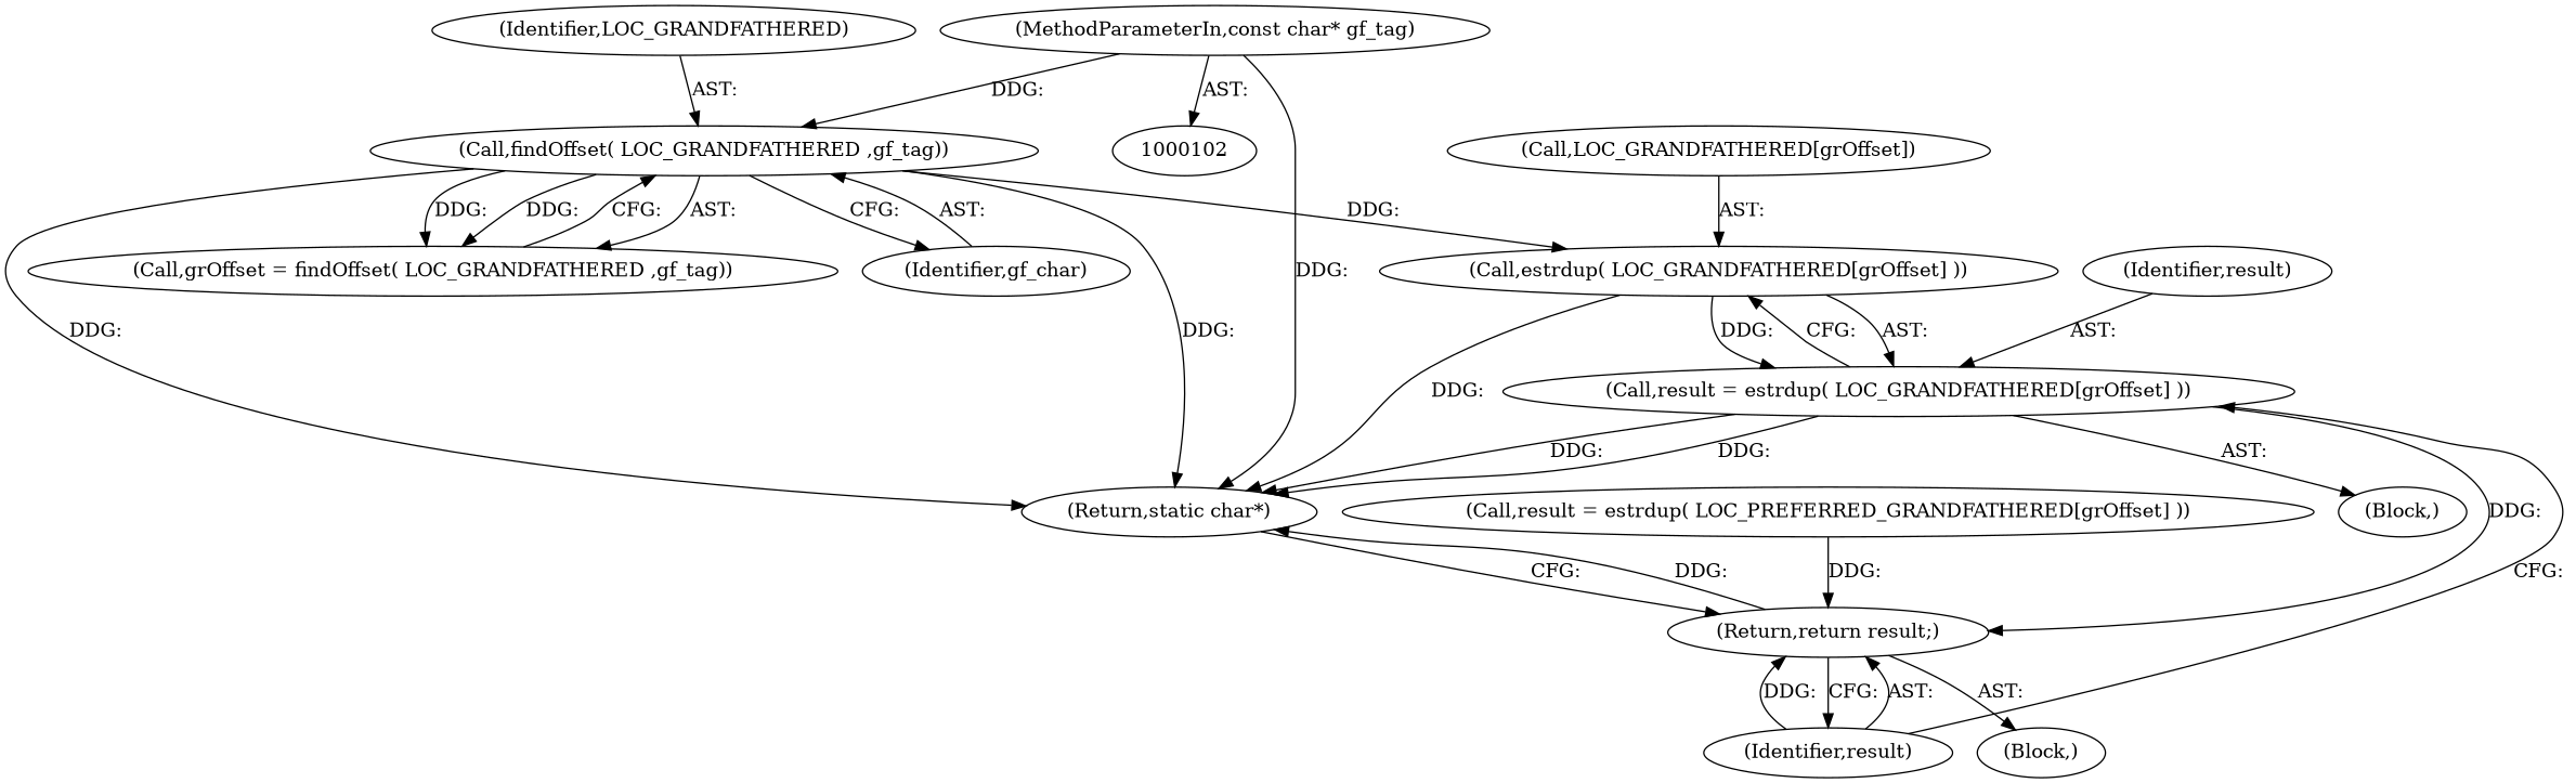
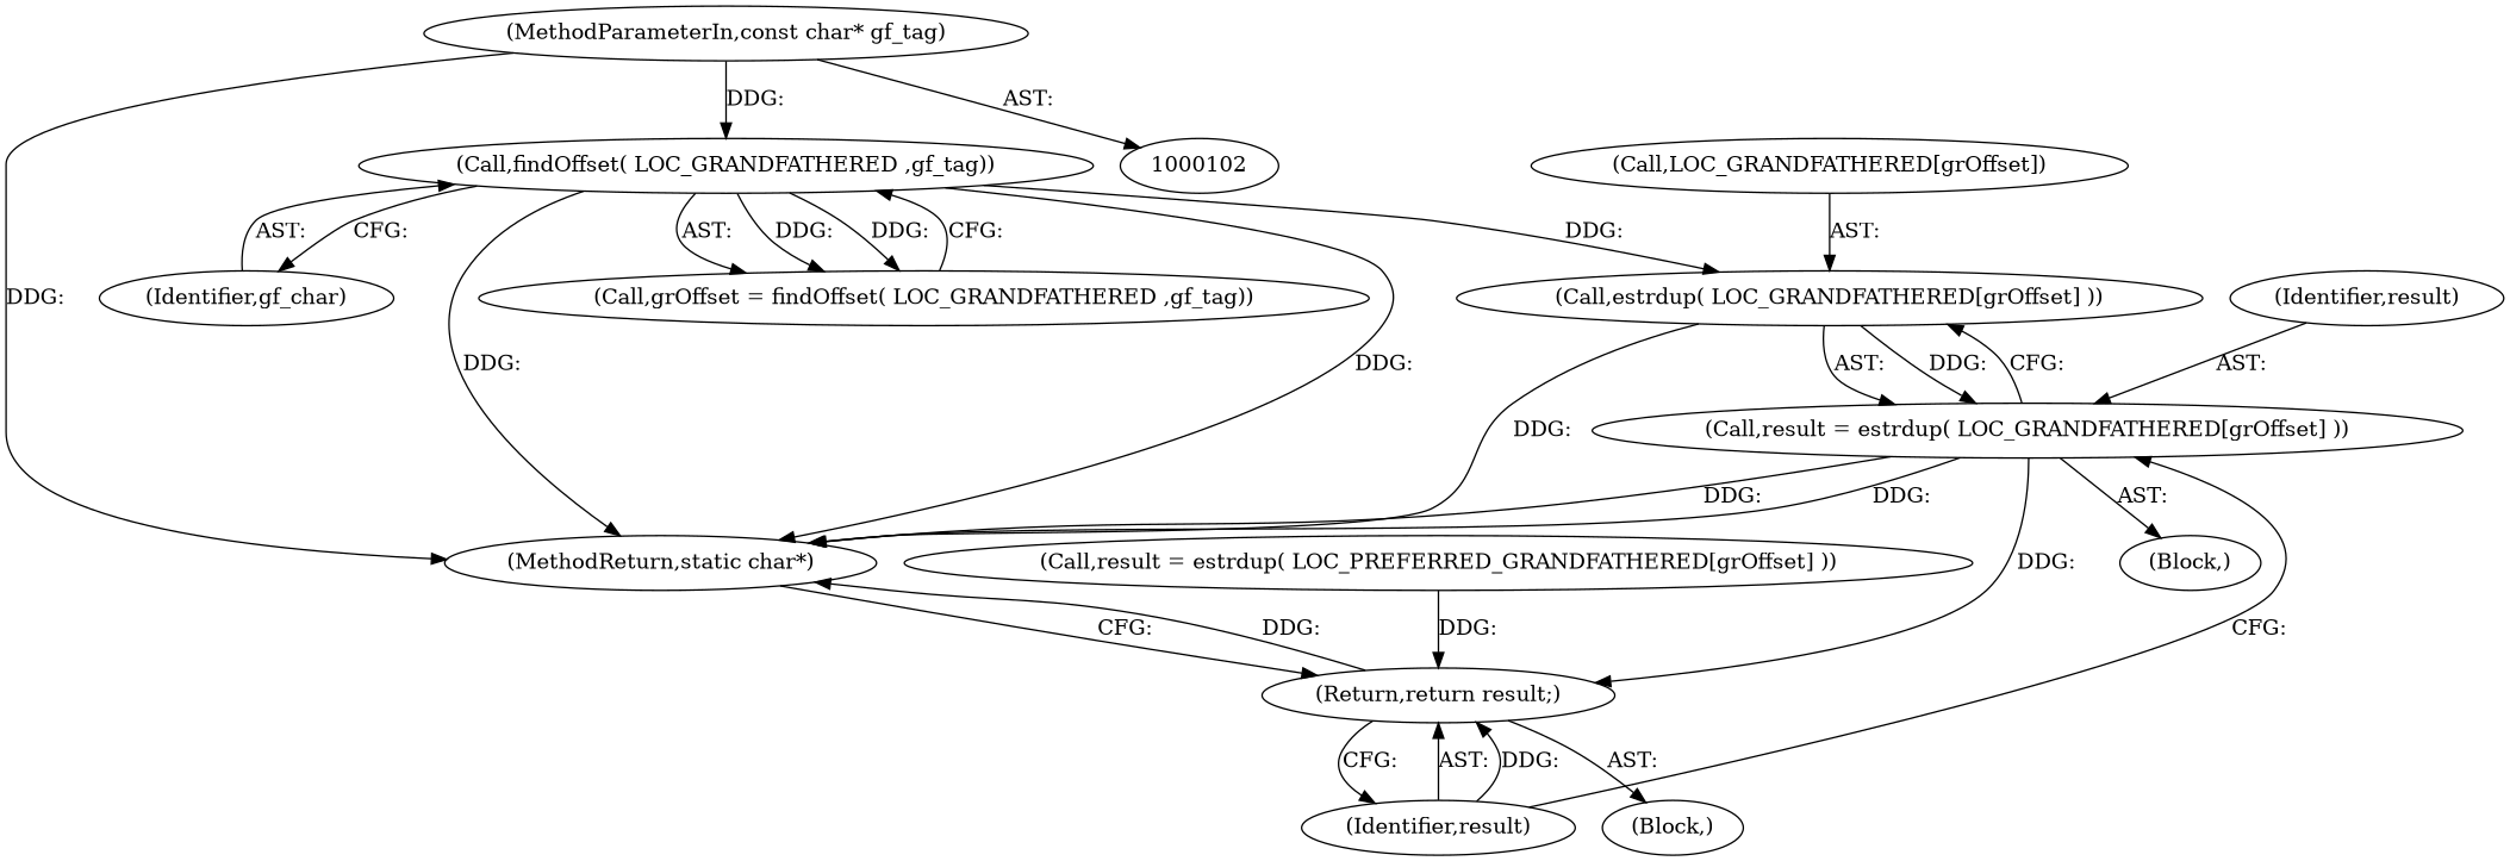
  digraph {
    n1 [label="(Call,estrdup( LOC_GRANDFATHERED[grOffset] ))"]
    n2 [label="(Call,result = estrdup( LOC_GRANDFATHERED[grOffset] ))"]
-   n3 [label="(Return,static char*)"]
+   n3 [label="(MethodReturn,static char*)"]
    n4 [label="(Return,return result;)"]
    n5 [label="(Block,)"]
    n6 [label="(Call,LOC_GRANDFATHERED[grOffset])"]
    n7 [label="(Call,findOffset( LOC_GRANDFATHERED ,gf_tag))"]
    n8 [label="(Call,grOffset = findOffset( LOC_GRANDFATHERED ,gf_tag))"]
    n9 [label="(Identifier,gf_char)"]
    n10 [label="(MethodParameterIn,const char* gf_tag)"]
    1000102
    n12 [label="(Identifier,result)"]
    n13 [label="(Block,)"]
    n14 [label="(Identifier,result)"]
-   n15 [label="(Identifier,LOC_GRANDFATHERED)"]
    n16 [label="(Call,result = estrdup( LOC_PREFERRED_GRANDFATHERED[grOffset] ))"]
    n1 -> n2 [label="AST: "]
    n1 -> n2 [label="DDG: "]
    n1 -> n3 [label="DDG: "]
    n2 -> n1 [label="CFG: "]
    n2 -> n3 [label="DDG: "]
    n2 -> n3 [label="DDG: "]
    n2 -> n4 [label="DDG: "]
    n2 -> n5 [label="AST: "]
    n3 -> n4 [label="CFG: "]
    n4 -> n3 [label="DDG: "]
    n4 -> n12 [label="CFG: "]
    n4 -> n13 [label="AST: "]
    n6 -> n1 [label="AST: "]
    n7 -> n1 [label="DDG: "]
    n7 -> n3 [label="DDG: "]
    n7 -> n3 [label="DDG: "]
    n7 -> n8 [label="AST: "]
    n7 -> n8 [label="DDG: "]
    n7 -> n8 [label="DDG: "]
    n7 -> n9 [label="CFG: "]
    n8 -> n7 [label="CFG: "]
    n9 -> n7 [label="AST: "]
    n10 -> n3 [label="DDG: "]
    n10 -> n7 [label="DDG: "]
    n10 -> 1000102 [label="AST: "]
    n12 -> n2 [label="CFG: "]
    n12 -> n4 [label="AST: "]
    n12 -> n4 [label="DDG: "]
    n14 -> n2 [label="AST: "]
-   n15 -> n7 [label="AST: "]
    n16 -> n4 [label="DDG: "]
  }
